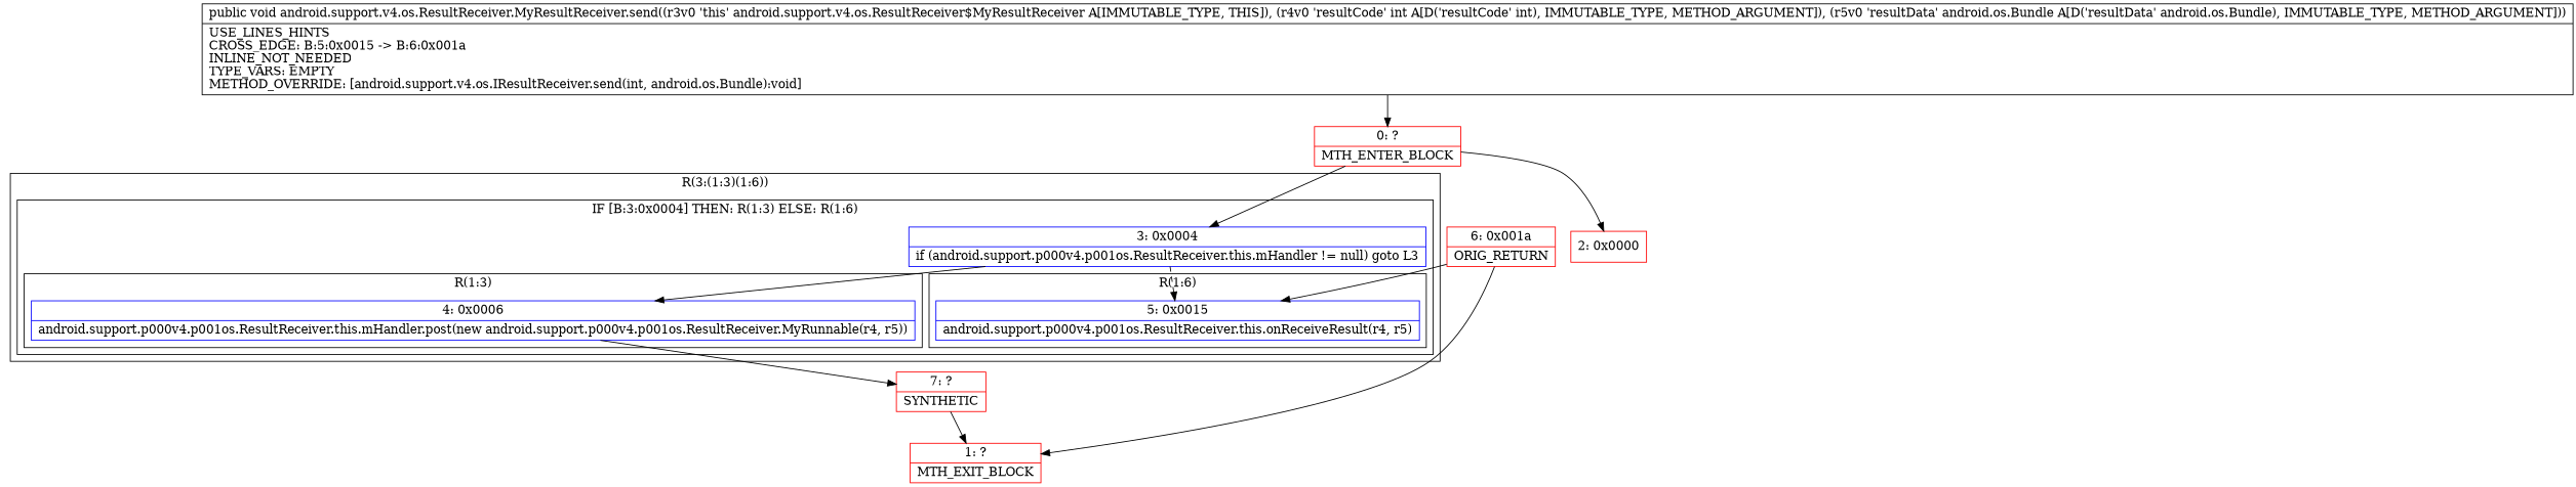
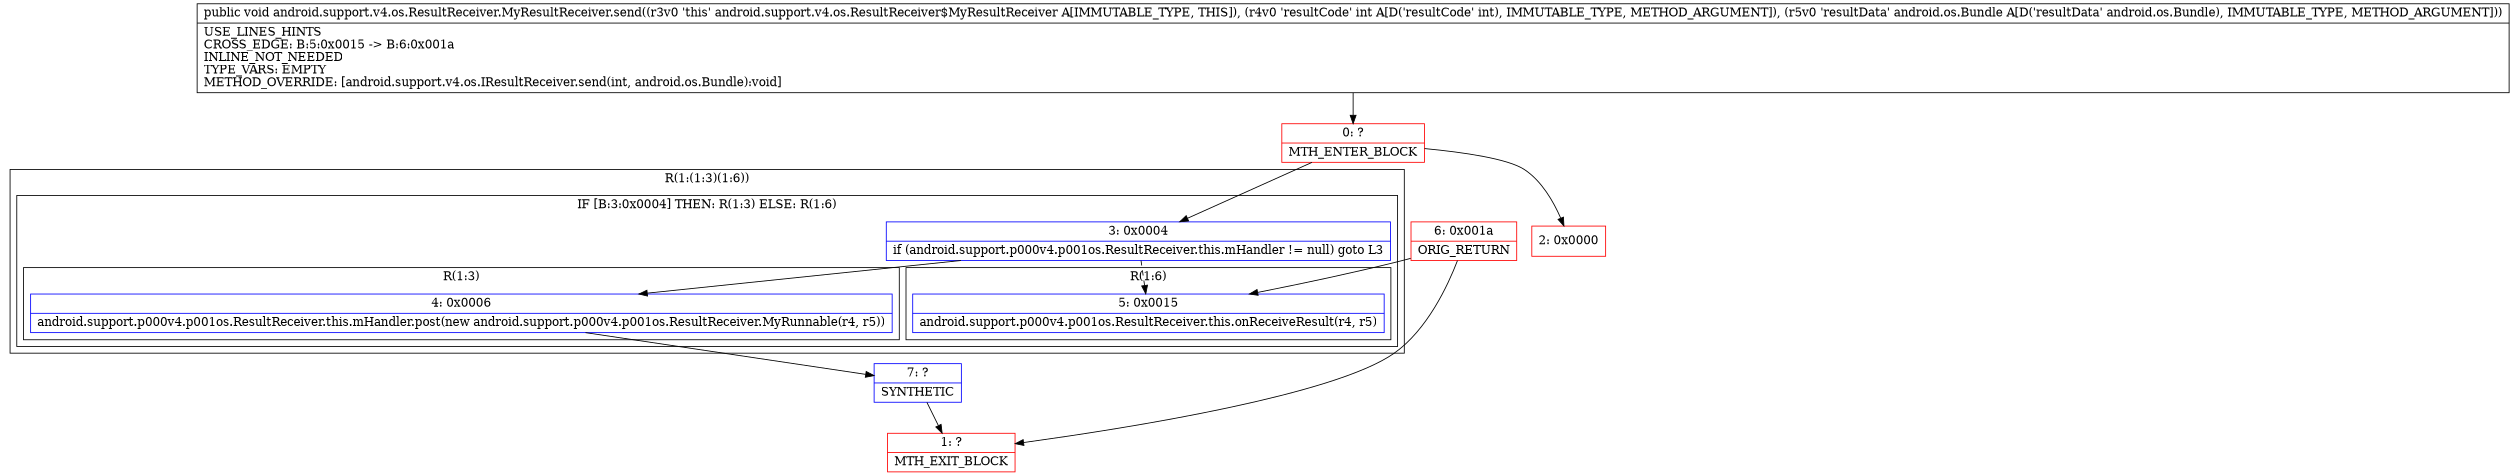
  digraph {
    node [color=red shape=record]
    n1 [color=blue label="{4\:\ 0x0006|android.support.p000v4.p001os.ResultReceiver.this.mHandler.post(new android.support.p000v4.p001os.ResultReceiver.MyRunnable(r4, r5))\l}"]
    n2 [color=blue label="{5\:\ 0x0015|android.support.p000v4.p001os.ResultReceiver.this.onReceiveResult(r4, r5)\l}"]
    n3 [color=blue label="{3\:\ 0x0004|if (android.support.p000v4.p001os.ResultReceiver.this.mHandler != null) goto L3\l}"]
-   n4 [label="{7\:\ ?|SYNTHETIC\l}"]
+   n4 [color=blue label="{7\:\ ?|SYNTHETIC\l}"]
    n5 [label="{1\:\ ?|MTH_EXIT_BLOCK\l}"]
    n6 [label="{6\:\ 0x001a|ORIG_RETURN\l}"]
    n7 [label="{0\:\ ?|MTH_ENTER_BLOCK\l}"]
    n8 [label="{2\:\ 0x0000}"]
    n9 [label="{public void android.support.v4.os.ResultReceiver.MyResultReceiver.send((r3v0 'this' android.support.v4.os.ResultReceiver$MyResultReceiver A[IMMUTABLE_TYPE, THIS]), (r4v0 'resultCode' int A[D('resultCode' int), IMMUTABLE_TYPE, METHOD_ARGUMENT]), (r5v0 'resultData' android.os.Bundle A[D('resultData' android.os.Bundle), IMMUTABLE_TYPE, METHOD_ARGUMENT]))  | USE_LINES_HINTS\lCROSS_EDGE: B:5:0x0015 \-\> B:6:0x001a\lINLINE_NOT_NEEDED\lTYPE_VARS: EMPTY\lMETHOD_OVERRIDE: [android.support.v4.os.IResultReceiver.send(int, android.os.Bundle):void]\l}" color=""]
    subgraph cluster_1 {
-     label="R(3:(1:3)(1:6))"
+     label="R(1:(1:3)(1:6))"
      subgraph cluster_2 {
        label="IF [B:3:0x0004] THEN: R(1:3) ELSE: R(1:6)"
        n3
        subgraph cluster_3 {
          label="R(1:3)"
          n1
        }
        subgraph cluster_4 {
          label="R(1:6)"
          n2
        }
      }
    }
    n1 -> n4
    n3 -> n1
    n3 -> n2 [style=dashed]
    n4 -> n5
    n6 -> n2
    n6 -> n5
    n7 -> n3
    n7 -> n8
    n9 -> n7
  }
